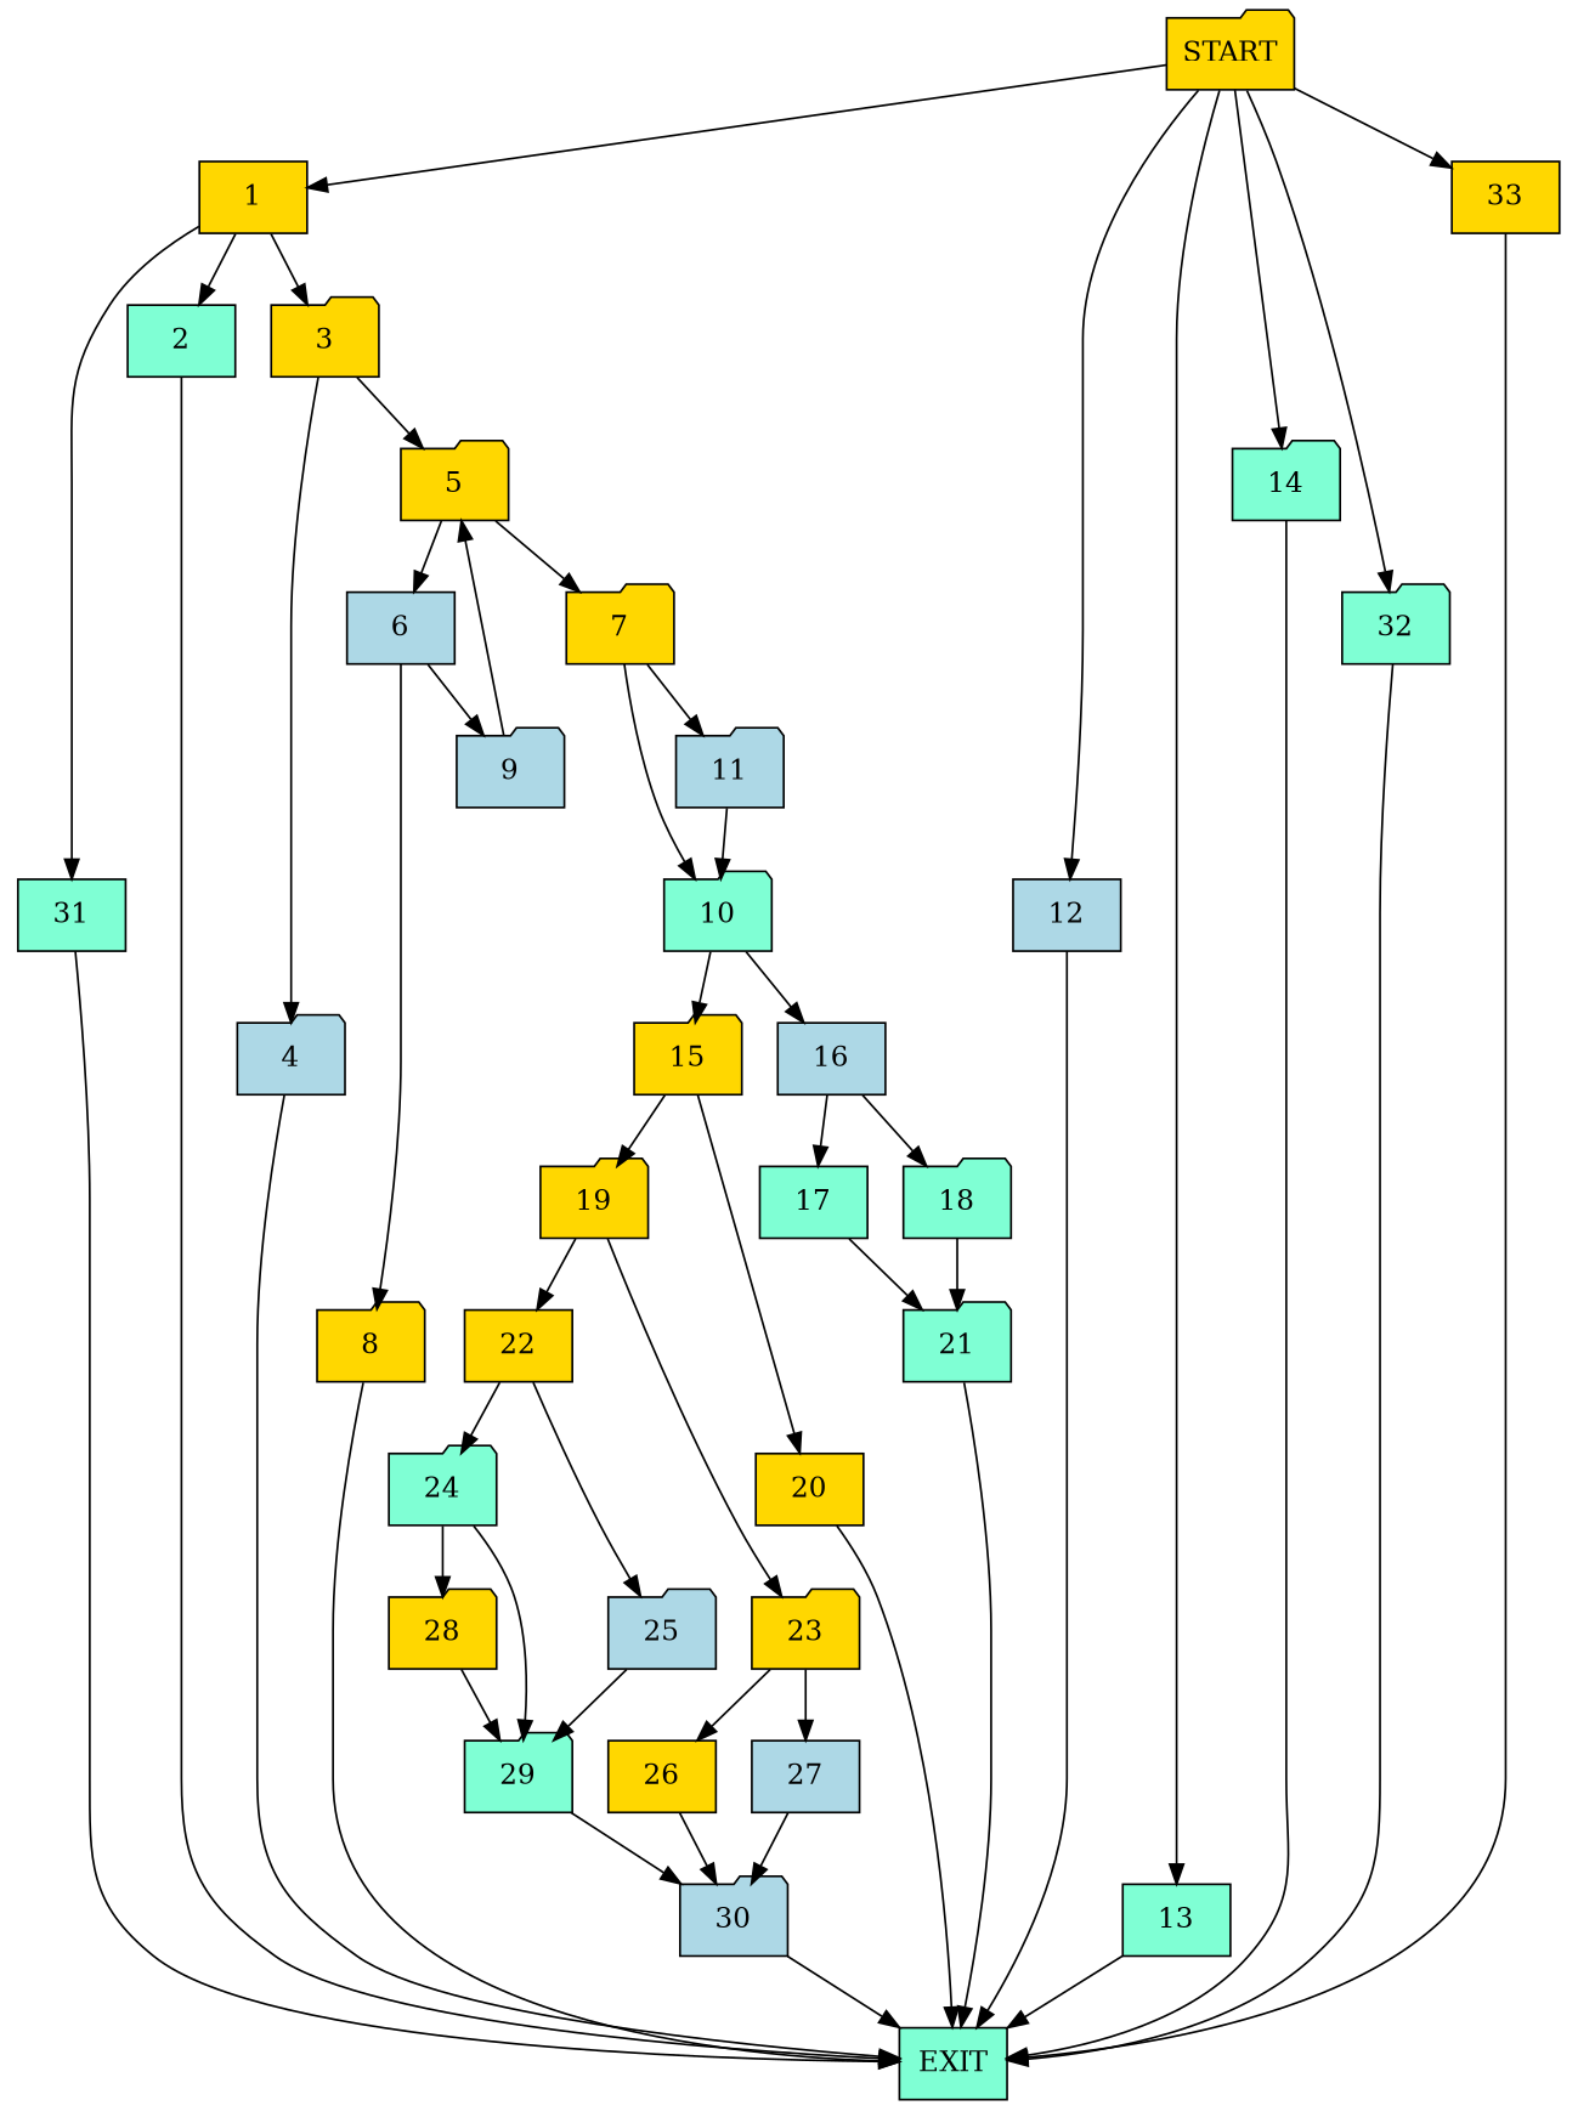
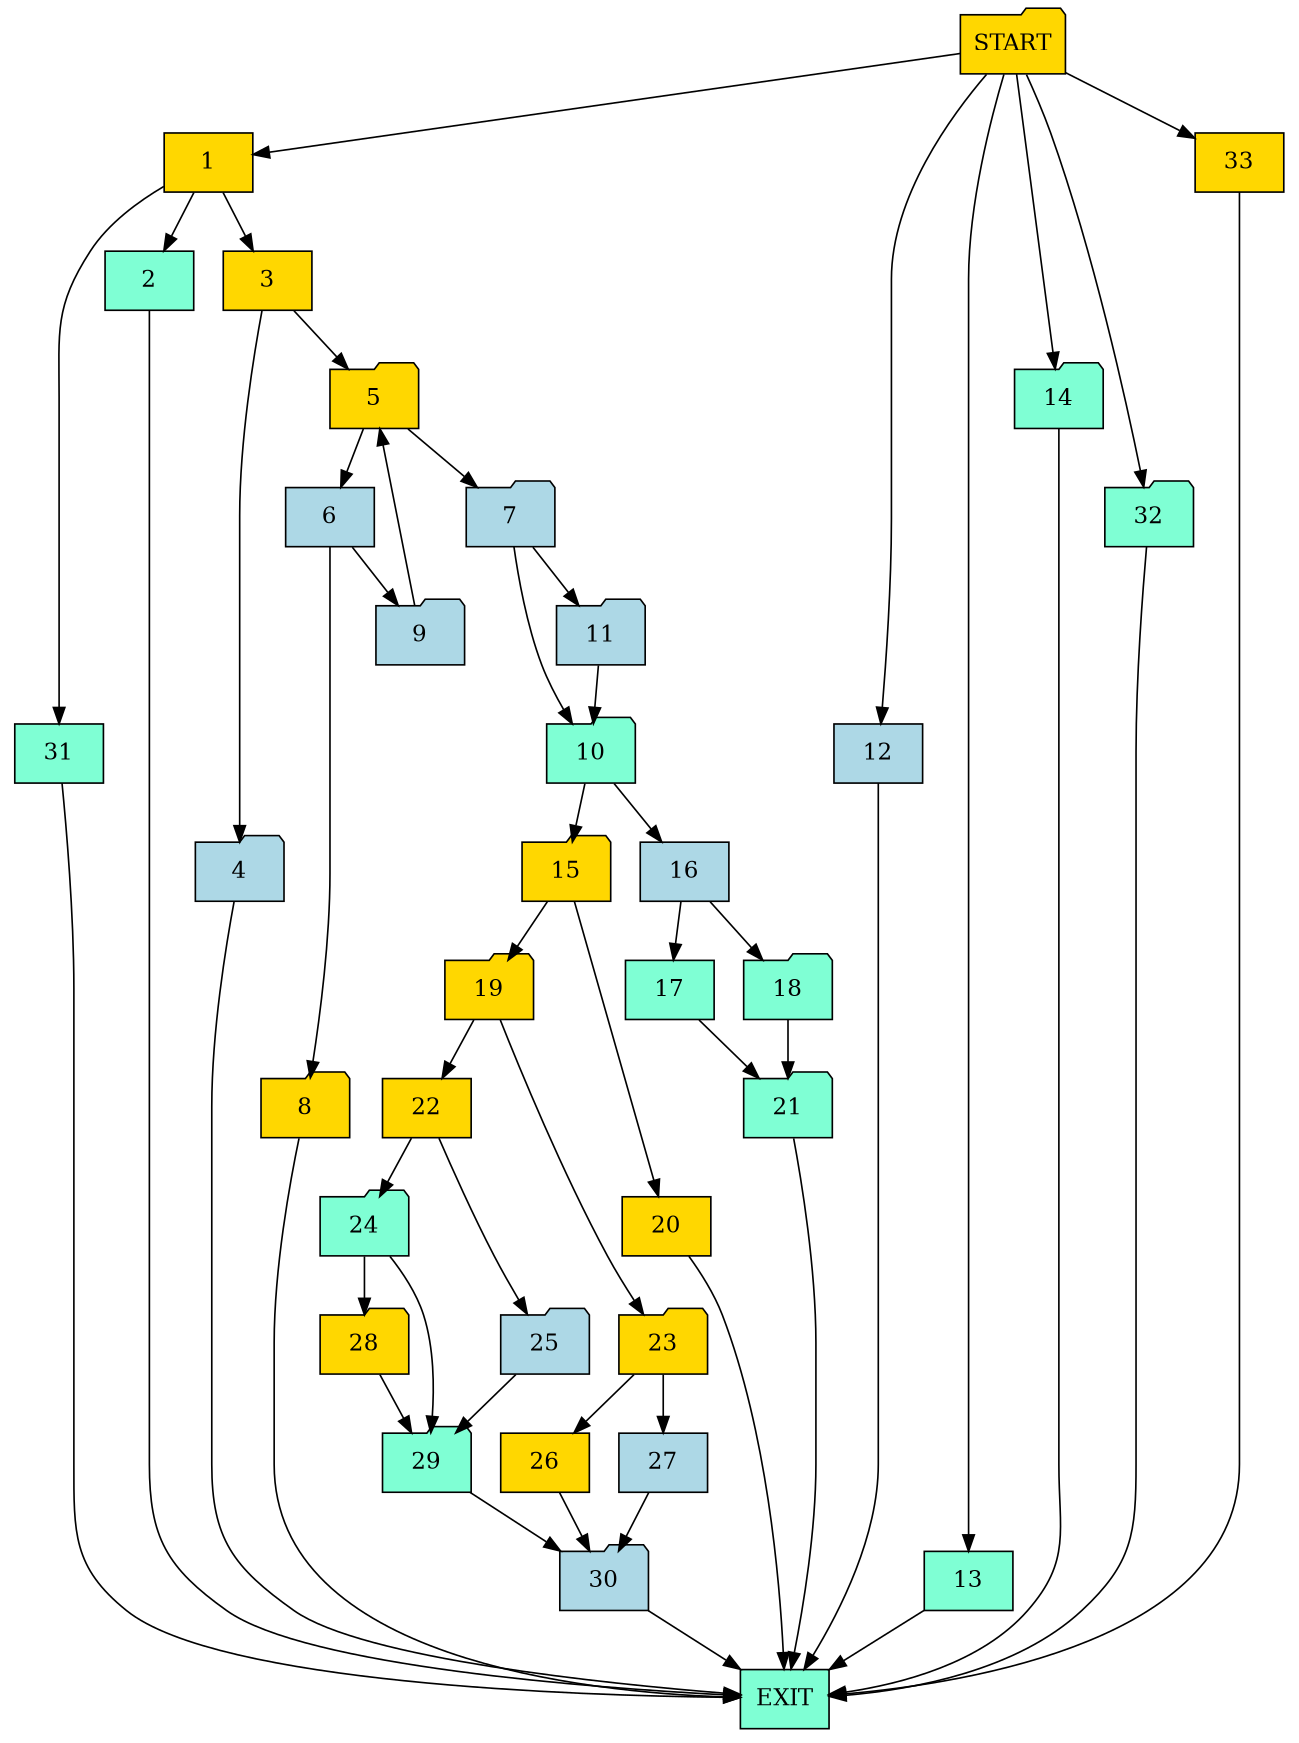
  digraph {
    node [fillcolor=gold shape=folder style=filled]
    n1 [label=START]
    1 [shape=box]
    12 [fillcolor=lightblue shape=box]
    13 [fillcolor=aquamarine shape=box]
    14 [fillcolor=aquamarine]
    32 [fillcolor=aquamarine]
    33 [shape=box]
    31 [fillcolor=aquamarine shape=box]
    2 [fillcolor=aquamarine shape=box]
-   3
+   3 [shape=box]
    n11 [fillcolor=aquamarine label=EXIT shape=box]
    4 [fillcolor=lightblue]
    5
    6 [fillcolor=lightblue shape=box]
-   7
+   7 [fillcolor=lightblue]
    8
    9 [fillcolor=lightblue]
    10 [fillcolor=aquamarine]
    11 [fillcolor=lightblue]
    15
    16 [fillcolor=lightblue shape=box]
    19
    20 [shape=box]
    17 [fillcolor=aquamarine shape=box]
    18 [fillcolor=aquamarine]
    22 [shape=box]
    23
    21 [fillcolor=aquamarine]
    24 [fillcolor=aquamarine]
    25 [fillcolor=lightblue]
    26 [shape=box]
    27 [fillcolor=lightblue shape=box]
    28
    29 [fillcolor=aquamarine]
    30 [fillcolor=lightblue]
    n1 -> 1
    n1 -> 12
    n1 -> 13
    n1 -> 14
    n1 -> 32
    n1 -> 33
    1 -> 31
    1 -> 2
    1 -> 3
    12 -> n11
    13 -> n11
    14 -> n11
    32 -> n11
    33 -> n11
    31 -> n11
    2 -> n11
    3 -> 4
    3 -> 5
    4 -> n11
    5 -> 6
    5 -> 7
    6 -> 8
    6 -> 9
    7 -> 10
    7 -> 11
    8 -> n11
    9 -> 5
    10 -> 15
    10 -> 16
    11 -> 10
    15 -> 19
    15 -> 20
    16 -> 17
    16 -> 18
    19 -> 22
    19 -> 23
    20 -> n11
    17 -> 21
    18 -> 21
    22 -> 24
    22 -> 25
    23 -> 26
    23 -> 27
    21 -> n11
    24 -> 28
    24 -> 29
    25 -> 29
    26 -> 30
    27 -> 30
    28 -> 29
    29 -> 30
    30 -> n11
  }
